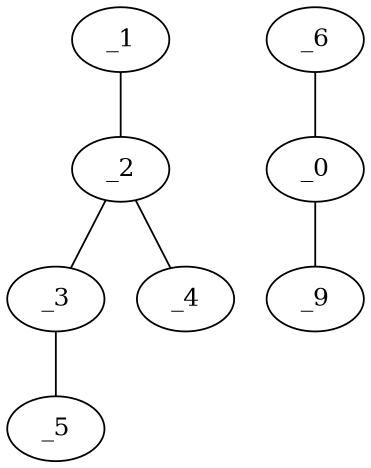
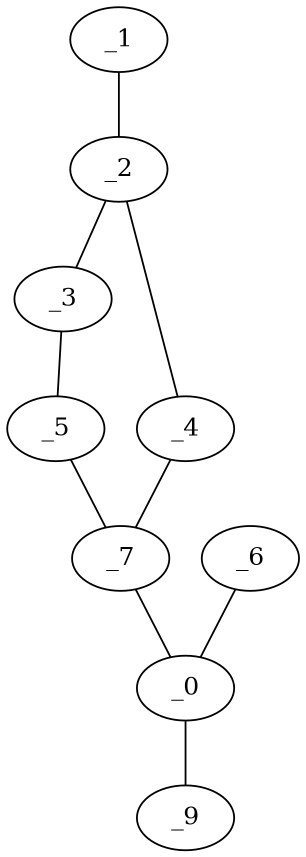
  graph {
    node [charge=0 chem=1 symbol="C  "]
    edge [valence=1]
    _1 [x=7.5299 y=-1.7867]
    _2 [x=7.0299 y=-0.9207]
    _3 [chem=4 symbol="N  " x=5.198 y=-0.1618]
    _4 [x=7.2887 y=0.0453]
    _5 [chem=5 symbol="S  " x=4.7202 y=1.7867]
+   _7 [chem=4 symbol="N  " x=5.4568 y=0.8041]
    _6 [x=3.4659 y=-1.1618]
    n8 [label=_0 x=2.9659 y=-0.2958]
    _9 [x=2 y=-0.037]
    _1 -- _2
    _2 -- _3
    _2 -- _4
    _3 -- _5
+   _4 -- _7
+   _5 -- _7
+   _7 -- n8
    _6 -- n8
    n8 -- _9
  }
